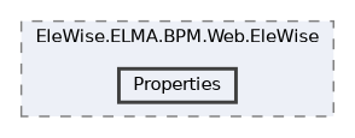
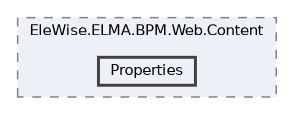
  digraph {
    compound=true
    n1 [color=grey25 fillcolor="#edf0f7" fontname=Helvetica fontsize=10 height=0.2 label=Properties shape=box style="filled,bold" width=0.4]
    subgraph cluster_1 {
      bgcolor="#edf0f7"
      fontname=Helvetica
      fontsize=10
-     label="EleWise.ELMA.BPM.Web.EleWise"
+     label="EleWise.ELMA.BPM.Web.Content"
      pencolor=grey50
      style="filled,dashed"
      n1
    }
  }
